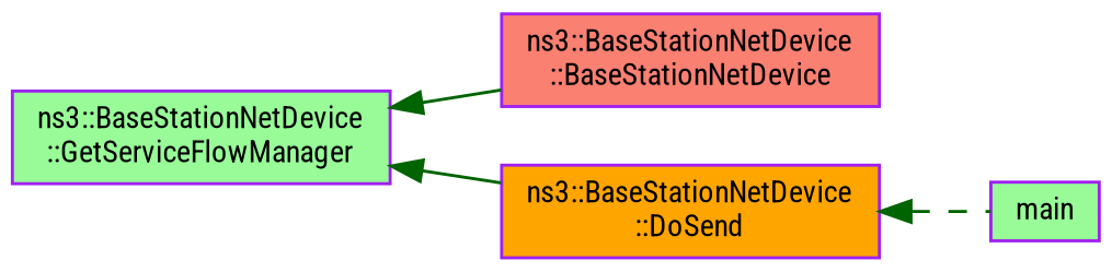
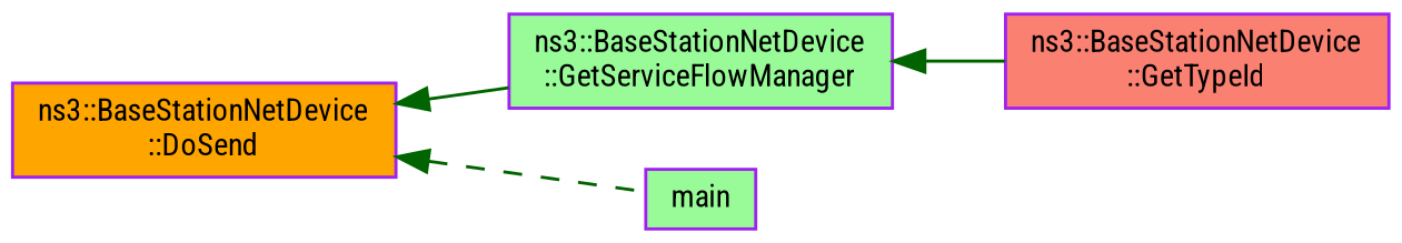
  digraph {
    fontname="Roboto Condensed"
    rankdir=LR
    node [color=purple fillcolor=palegreen fontname="Roboto Condensed" fontsize=10 shape=record style=filled]
    edge [color=darkgreen dir=back fontname="Roboto Condensed" fontsize=10 labelfontname=Helvetica labelfontsize=10 style=solid]
    n1 [fontcolor=black height=0.2 label="ns3::BaseStationNetDevice\l::GetServiceFlowManager" width=0.4]
-   n2 [fillcolor=salmon height=0.2 label="ns3::BaseStationNetDevice\l::BaseStationNetDevice" width=0.4]
+   n2 [fillcolor=salmon height=0.2 label="ns3::BaseStationNetDevice\l::GetTypeId" width=0.4]
    n3 [fillcolor=orange height=0.2 label="ns3::BaseStationNetDevice\l::DoSend" width=0.4]
    n4 [height=0.2 label=main width=0.4]
    n1 -> n2
-   n1 -> n3
+   n3 -> n1
    n3 -> n4 [style=dashed]
  }
